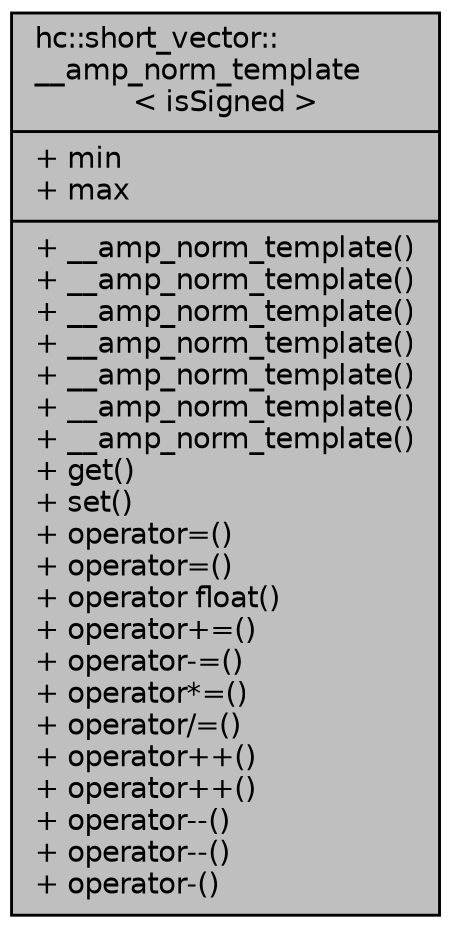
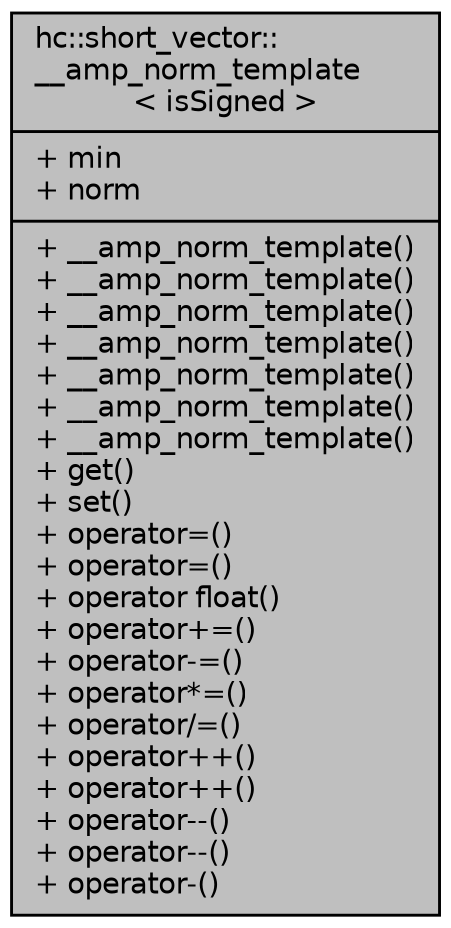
  digraph {
-   n1 [color=black fillcolor=grey75 fontcolor=black fontname=Helvetica fontsize=10 height=0.2 label="{hc::short_vector::\l__amp_norm_template\l\< isSigned \>\n|+ min\l+ max\l|+ __amp_norm_template()\l+ __amp_norm_template()\l+ __amp_norm_template()\l+ __amp_norm_template()\l+ __amp_norm_template()\l+ __amp_norm_template()\l+ __amp_norm_template()\l+ get()\l+ set()\l+ operator=()\l+ operator=()\l+ operator float()\l+ operator+=()\l+ operator-=()\l+ operator*=()\l+ operator/=()\l+ operator++()\l+ operator++()\l+ operator--()\l+ operator--()\l+ operator-()\l}" shape=record style=filled width=0.4]
+   n1 [color=black fillcolor=grey75 fontcolor=black fontname=Helvetica fontsize=10 height=0.2 label="{hc::short_vector::\l__amp_norm_template\l\< isSigned \>\n|+ min\l+ norm\l|+ __amp_norm_template()\l+ __amp_norm_template()\l+ __amp_norm_template()\l+ __amp_norm_template()\l+ __amp_norm_template()\l+ __amp_norm_template()\l+ __amp_norm_template()\l+ get()\l+ set()\l+ operator=()\l+ operator=()\l+ operator float()\l+ operator+=()\l+ operator-=()\l+ operator*=()\l+ operator/=()\l+ operator++()\l+ operator++()\l+ operator--()\l+ operator--()\l+ operator-()\l}" shape=record style=filled width=0.4]
  }
